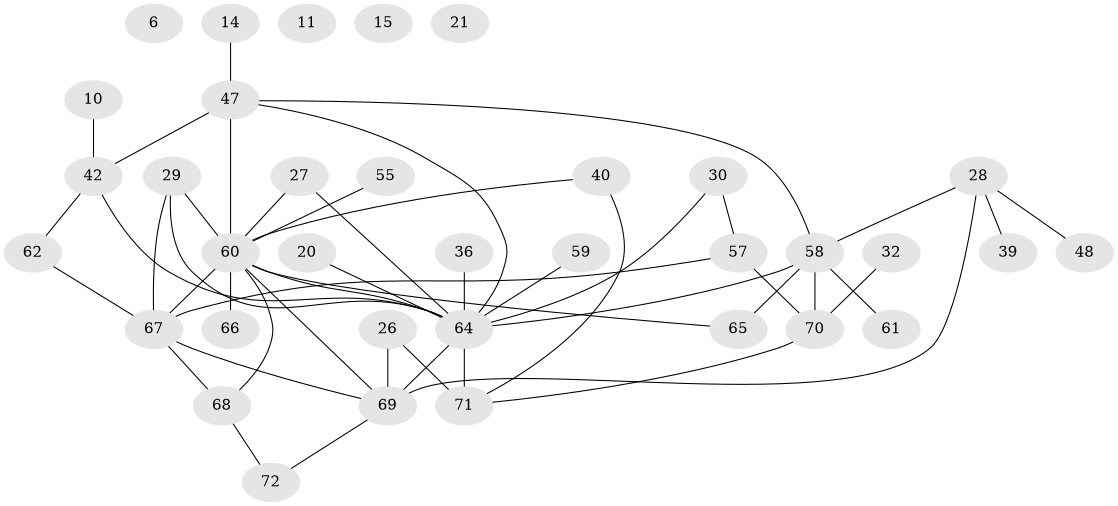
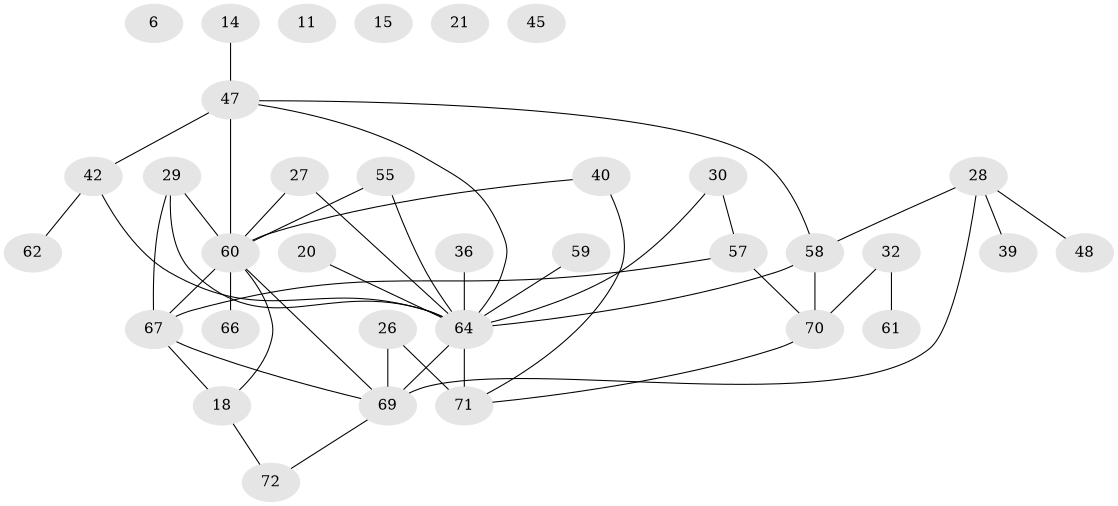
  graph {
    node [color=gray90 style=filled]
    6
    n2 [label=42 super="+41"]
    64 [super="+2+42+44"]
    62
-   10
    11
    14
    47
    60 [super="+34+35+43"]
    58 [super="+16"]
    15
    69 [super="+63+51"]
    71 [super="+46+56"]
    20
    21
    26 [super="+19"]
    72
    67 [super="+18+23"]
-   65
    66
-   68
+   68 [label=18]
    27
    28
    39
    48
    70 [super="+8+54"]
    61
    29 [super="+13+24"]
    30
    57
    36
    40
+   45
    n34 [label=32]
    55
    59
    n2 -- 64
    n2 -- 62
    64 -- 69 [weight=5]
    64 -- 71 [weight=3]
-   62 -- 67
-   10 -- n2
    14 -- 47
    47 -- n2 [weight=2]
    47 -- 64
    47 -- 60 [weight=2]
    47 -- 58 [weight=2]
-   60 -- 64
+   55 -- 64
    60 -- 69
    60 -- 67
-   60 -- 65
    60 -- 66
    60 -- 68
    58 -- 64 [weight=3]
-   58 -- 65
    58 -- 70
-   58 -- 61
+   n34 -- 61
    69 -- 72
    20 -- 64
    26 -- 69
    26 -- 71 [weight=3]
    67 -- 69 [weight=2]
    67 -- 68 [weight=2]
    68 -- 72
    27 -- 64
    27 -- 60
    28 -- 58
    28 -- 69
    28 -- 39
    28 -- 48
    70 -- 71 [weight=2]
    29 -- 64 [weight=2]
    29 -- 60
    29 -- 67 [weight=2]
    30 -- 64
    30 -- 57
    57 -- 67 [weight=2]
    57 -- 70
    36 -- 64
    40 -- 60
    40 -- 71
    n34 -- 70
    55 -- 60
    59 -- 64
  }
